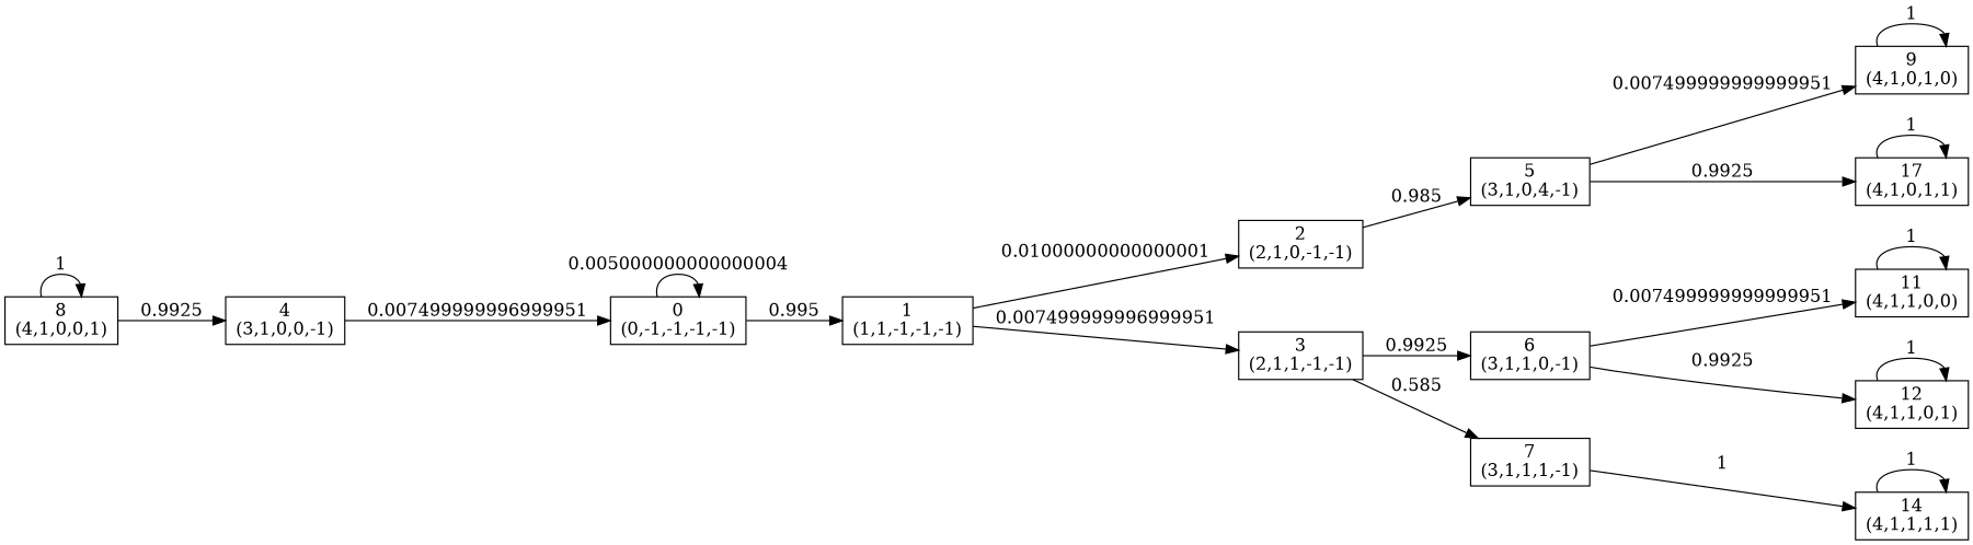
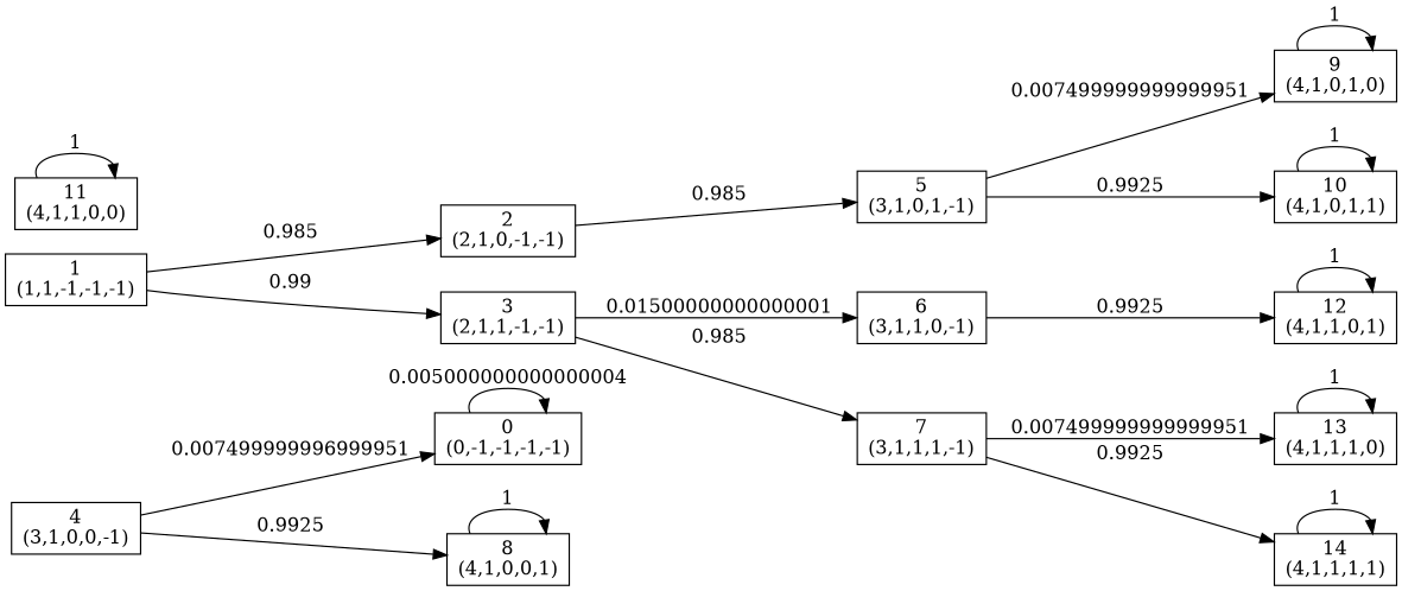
  digraph {
    rankdir=LR
    node [shape=box]
    n1 [label="0\n(0,-1,-1,-1,-1)"]
    n2 [label="1\n(1,1,-1,-1,-1)"]
    n3 [label="2\n(2,1,0,-1,-1)"]
    n4 [label="3\n(2,1,1,-1,-1)"]
-   n5 [label="5\n(3,1,0,4,-1)"]
+   n5 [label="5\n(3,1,0,1,-1)"]
    n6 [label="6\n(3,1,1,0,-1)"]
    n7 [label="7\n(3,1,1,1,-1)"]
    n8 [label="4\n(3,1,0,0,-1)"]
    n9 [label="8\n(4,1,0,0,1)"]
    n10 [label="9\n(4,1,0,1,0)"]
-   n11 [label="17\n(4,1,0,1,1)"]
+   n11 [label="10\n(4,1,0,1,1)"]
    n12 [label="11\n(4,1,1,0,0)"]
    n13 [label="12\n(4,1,1,0,1)"]
+   n14 [label="13\n(4,1,1,1,0)"]
    n15 [label="14\n(4,1,1,1,1)"]
    n1 -> n1 [label=0.005000000000000004]
-   n1 -> n2 [label=0.995]
-   n2 -> n3 [label=0.01000000000000001]
-   n2 -> n4 [label=0.007499999996999951]
+   n2 -> n3 [label=0.985]
+   n2 -> n4 [label=0.99]
    n3 -> n5 [label=0.985]
-   n4 -> n6 [label=0.9925]
-   n4 -> n7 [label=0.585]
+   n4 -> n6 [label=0.01500000000000001]
+   n4 -> n7 [label=0.985]
    n5 -> n10 [label=0.007499999999999951]
    n5 -> n11 [label=0.9925]
-   n6 -> n12 [label=0.007499999999999951]
    n6 -> n13 [label=0.9925]
-   n7 -> n15 [label=1]
+   n7 -> n14 [label=0.007499999999999951]
+   n7 -> n15 [label=0.9925]
    n8 -> n1 [label=0.007499999996999951]
-   n9 -> n8 [label=0.9925]
+   n8 -> n9 [label=0.9925]
    n9 -> n9 [label=1]
    n10 -> n10 [label=1]
    n11 -> n11 [label=1]
    n12 -> n12 [label=1]
    n13 -> n13 [label=1]
+   n14 -> n14 [label=1]
    n15 -> n15 [label=1]
  }
